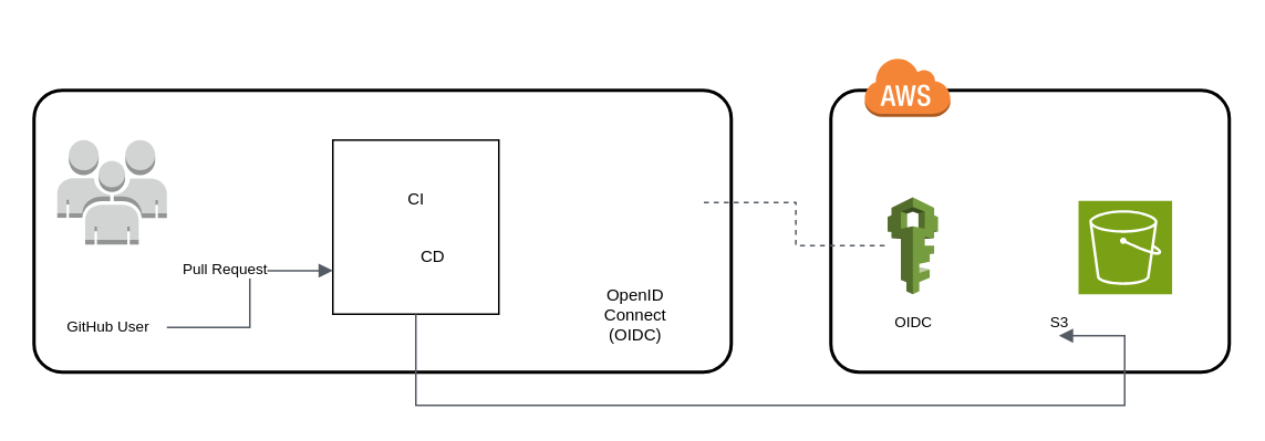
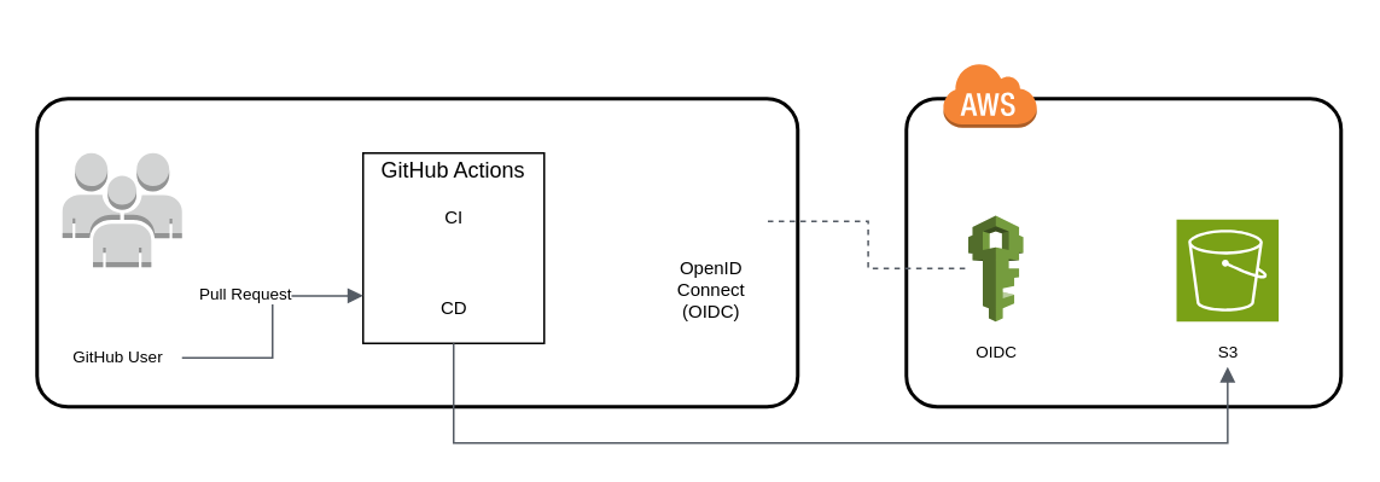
  <mxCell id="0" />
  <mxCell id="1" parent="0" />
  <mxCell id="2" value="" style="rounded=1;arcSize=10;dashed=0;fillColor=none;gradientColor=none;strokeWidth=2;" vertex="1" parent="1"><mxGeometry x="500" y="54" width="240" height="170" as="geometry" /></mxCell>
  <mxCell id="3" value="" style="dashed=0;html=1;shape=mxgraph.aws3.cloud;fillColor=#F58536;gradientColor=none;dashed=0;" vertex="1" parent="1"><mxGeometry x="520" y="34" width="52" height="36" as="geometry" /></mxCell>
  <mxCell id="4" value="" style="outlineConnect=0;dashed=0;verticalLabelPosition=bottom;verticalAlign=top;align=center;html=1;shape=mxgraph.aws3.iam;fillColor=#759C3E;gradientColor=none;" vertex="1" parent="1"><mxGeometry x="534.18" y="118.43" width="30.37" height="58.57" as="geometry" /></mxCell>
  <mxCell id="5" value="" style="sketch=0;points=[[0,0,0],[0.25,0,0],[0.5,0,0],[0.75,0,0],[1,0,0],[0,1,0],[0.25,1,0],[0.5,1,0],[0.75,1,0],[1,1,0],[0,0.25,0],[0,0.5,0],[0,0.75,0],[1,0.25,0],[1,0.5,0],[1,0.75,0]];outlineConnect=0;fontColor=#232F3E;fillColor=#7AA116;strokeColor=#ffffff;dashed=0;verticalLabelPosition=bottom;verticalAlign=top;align=center;html=1;fontSize=12;fontStyle=0;aspect=fixed;shape=mxgraph.aws4.resourceIcon;resIcon=mxgraph.aws4.s3;" vertex="1" parent="1"><mxGeometry x="649.18" y="120.63" width="56.37" height="56.37" as="geometry" /></mxCell>
  <mxCell id="6" value="" style="rounded=1;arcSize=10;dashed=0;fillColor=none;gradientColor=none;strokeWidth=2;" vertex="1" parent="1"><mxGeometry x="20" y="54" width="420" height="170" as="geometry" /></mxCell>
  <mxCell id="7" value="" style="shape=image;verticalLabelPosition=bottom;labelBackgroundColor=default;verticalAlign=top;aspect=fixed;imageAspect=0;image=https://logos-world.net/wp-content/uploads/2020/11/GitHub-Symbol-700x394.png;" vertex="1" parent="1"><mxGeometry x="20" y="20.23" width="60" height="33.77" as="geometry" /></mxCell>
  <mxCell id="8" value="" style="rounded=0;whiteSpace=wrap;html=1;fillColor=none;" vertex="1" parent="1"><mxGeometry x="200" y="84" width="100" height="105" as="geometry" /></mxCell>
+ <mxCell id="9" value="GitHub Actions" style="text;html=1;strokeColor=none;fillColor=none;align=center;verticalAlign=middle;whiteSpace=wrap;rounded=0;" vertex="1" parent="1"><mxGeometry x="205" y="84" width="90" height="20" as="geometry" /></mxCell>
  <mxCell id="10" value="CI" style="text;html=1;strokeColor=none;fillColor=none;align=center;verticalAlign=middle;whiteSpace=wrap;rounded=0;fontSize=10;" vertex="1" parent="1"><mxGeometry x="237.5" y="109.31" width="25" height="20.25" as="geometry" /></mxCell>
- <mxCell id="11" value="CD" style="text;html=1;strokeColor=none;fillColor=none;align=center;verticalAlign=middle;whiteSpace=wrap;rounded=0;fontSize=10;" vertex="1" parent="1"><mxGeometry x="247.5" y="143.68" width="25" height="20" as="geometry" /></mxCell>
+ <mxCell id="11" value="CD" style="text;html=1;strokeColor=none;fillColor=none;align=center;verticalAlign=middle;whiteSpace=wrap;rounded=0;fontSize=10;" vertex="1" parent="1"><mxGeometry x="237.5" y="158.68" width="25" height="20" as="geometry" /></mxCell>
  <mxCell id="12" value="" style="outlineConnect=0;dashed=0;verticalLabelPosition=bottom;verticalAlign=top;align=center;html=1;shape=mxgraph.aws3.users;fillColor=#D2D3D3;gradientColor=none;" vertex="1" parent="1"><mxGeometry x="34" y="84" width="66" height="63" as="geometry" /></mxCell>
  <mxCell id="13" value="GitHub User" style="text;html=1;strokeColor=none;fillColor=none;align=center;verticalAlign=middle;whiteSpace=wrap;rounded=0;fontSize=9;" vertex="1" parent="1"><mxGeometry x="30" y="189" width="70" height="16" as="geometry" /></mxCell>
  <mxCell id="14" value="" style="edgeStyle=orthogonalEdgeStyle;html=1;endArrow=block;elbow=vertical;startArrow=none;endFill=1;strokeColor=#545B64;rounded=0;entryX=0;entryY=0.75;entryDx=0;entryDy=0;exitX=1;exitY=0.5;exitDx=0;exitDy=0;" edge="1" parent="1" source="13" target="8"><mxGeometry width="100" relative="1" as="geometry"><mxPoint x="180" y="194" as="sourcePoint" /><mxPoint x="280" y="194" as="targetPoint" /></mxGeometry></mxCell>
  <mxCell id="15" value="Pull Request" style="edgeLabel;html=1;align=center;verticalAlign=middle;resizable=0;points=[];fontSize=9;" vertex="1" connectable="0" parent="14"><mxGeometry x="0.276" y="-1" relative="1" as="geometry"><mxPoint x="-17" y="-2" as="offset" /></mxGeometry></mxCell>
  <mxCell id="16" value="" style="shape=image;verticalLabelPosition=bottom;labelBackgroundColor=default;verticalAlign=top;aspect=fixed;imageAspect=0;image=https://s3.amazonaws.com/media-p.slid.es/uploads/320931/images/5447739/keys-png-black-and-white-black-key-icon-512.png;" vertex="1" parent="1"><mxGeometry x="360" y="74" width="63.5" height="63.5" as="geometry" /></mxCell>
- <mxCell id="17" value="OpenID&lt;br&gt;Connect&lt;br&gt;(OIDC)" style="text;html=1;strokeColor=none;fillColor=none;align=center;verticalAlign=middle;whiteSpace=wrap;rounded=0;fontSize=10;" vertex="1" parent="1"><mxGeometry x="358.5" y="170.37" width="46.5" height="38.25" as="geometry" /></mxCell>
+ <mxCell id="17" value="OpenID&lt;br&gt;Connect&lt;br&gt;(OIDC)" style="text;html=1;strokeColor=none;fillColor=none;align=center;verticalAlign=middle;whiteSpace=wrap;rounded=0;fontSize=10;" vertex="1" parent="1"><mxGeometry x="368.5" y="140.37" width="46.5" height="38.25" as="geometry" /></mxCell>
  <mxCell id="18" value="OIDC" style="text;html=1;strokeColor=none;fillColor=none;align=center;verticalAlign=middle;whiteSpace=wrap;rounded=0;fontSize=9;" vertex="1" parent="1"><mxGeometry x="523.62" y="186" width="51.5" height="16" as="geometry" /></mxCell>
- <mxCell id="19" value="S3" style="text;html=1;strokeColor=none;fillColor=none;align=center;verticalAlign=middle;whiteSpace=wrap;rounded=0;fontSize=9;" vertex="1" parent="1"><mxGeometry x="611.62" y="186" width="51.5" height="16" as="geometry" /></mxCell>
+ <mxCell id="19" value="S3" style="text;html=1;strokeColor=none;fillColor=none;align=center;verticalAlign=middle;whiteSpace=wrap;rounded=0;fontSize=9;" vertex="1" parent="1"><mxGeometry x="651.62" y="186" width="51.5" height="16" as="geometry" /></mxCell>
  <mxCell id="20" value="" style="edgeStyle=orthogonalEdgeStyle;html=1;endArrow=none;elbow=vertical;startArrow=none;endFill=0;strokeColor=#545B64;rounded=0;exitX=1;exitY=0.75;exitDx=0;exitDy=0;dashed=1;" edge="1" parent="1" source="16" target="4"><mxGeometry width="100" relative="1" as="geometry"><mxPoint x="420" y="244" as="sourcePoint" /><mxPoint x="520" y="244" as="targetPoint" /></mxGeometry></mxCell>
  <mxCell id="21" value="" style="edgeStyle=orthogonalEdgeStyle;html=1;endArrow=block;elbow=vertical;startArrow=none;endFill=1;strokeColor=#545B64;rounded=0;exitX=0.5;exitY=1;exitDx=0;exitDy=0;entryX=0.5;entryY=1;entryDx=0;entryDy=0;" edge="1" parent="1" source="8" target="19"><mxGeometry width="100" relative="1" as="geometry"><mxPoint x="410" y="174" as="sourcePoint" /><mxPoint x="510" y="174" as="targetPoint" /><Array as="points"><mxPoint x="250" y="244" /><mxPoint x="677" y="244" /></Array></mxGeometry></mxCell>
